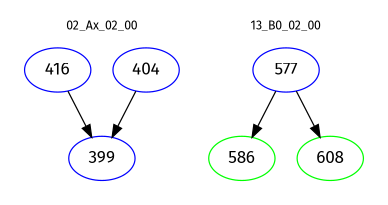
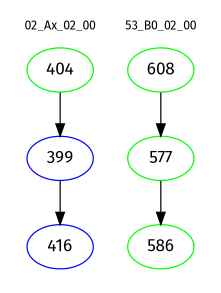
  digraph {
    fontname="Fira Sans"
    node [color=blue fontname="Fira Sans"]
    edge [color=black fontname="Fira Sans"]
    n1 [label=399]
-   n2 [label=404]
+   n2 [color=green label=404]
    n3 [label=416]
-   n4 [label=577]
+   n4 [color=green label=577]
    n5 [color=green label=586]
    n6 [color=green label=608]
    subgraph cluster_1 {
      color=white
      fontsize=10
      label="02_Ax_02_00"
      n1
      n2
      n3
    }
    subgraph cluster_2 {
      color=white
      fontsize=10
-     label="13_B0_02_00"
+     label="53_B0_02_00"
      n4
      n5
      n6
    }
-   n3 -> n1
+   n1 -> n3
    n2 -> n1
    n4 -> n5
-   n4 -> n6
+   n6 -> n4
  }
